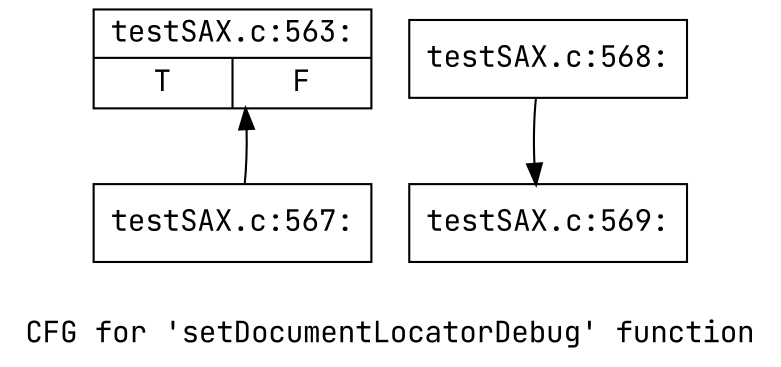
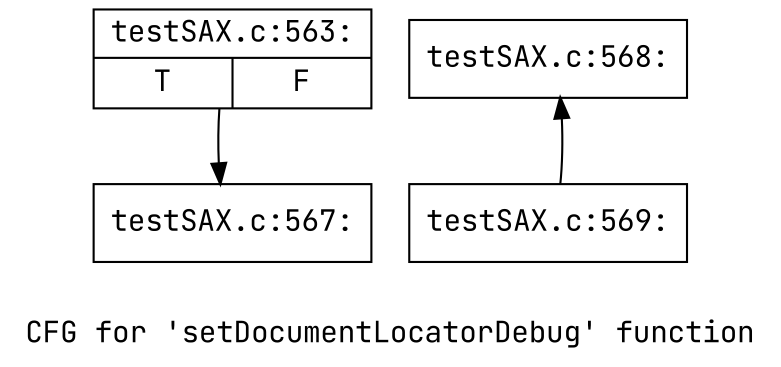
  digraph {
    fontname="JetBrains Mono"
    label="CFG for 'setDocumentLocatorDebug' function"
    node [fontname="JetBrains Mono" shape=record]
    edge [fontname="JetBrains Mono"]
    n1 [label="{testSAX.c:563:|{<s0>T|<s1>F}}"]
    n2 [label="{testSAX.c:567:}"]
    n3 [label="{testSAX.c:568:}"]
    n4 [label="{testSAX.c:569:}"]
-   n2 -> n1
-   n3 -> n4
+   n1 -> n2
+   n4 -> n3
  }
